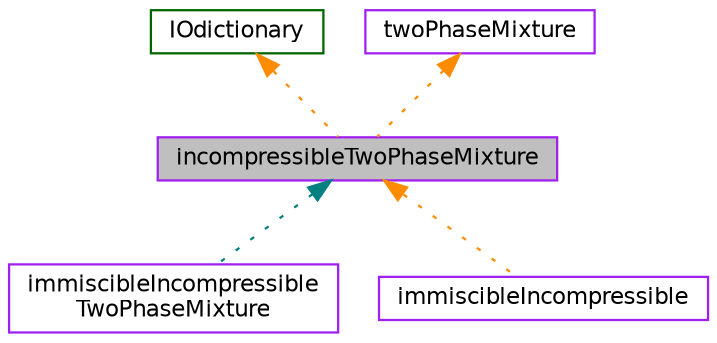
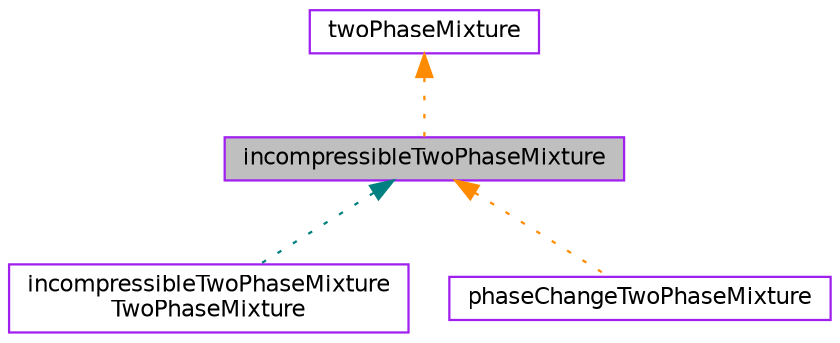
  digraph {
    node [color=purple fontname=Helvetica fontsize=10 shape=record]
    edge [color=darkorange dir=back fontname=Helvetica fontsize=10 labelfontname=Helvetica labelfontsize=10 style=dotted]
    n1 [fillcolor=grey75 fontcolor=black height=0.2 label=incompressibleTwoPhaseMixture style=filled width=0.4]
-   n2 [height=0.2 label="immiscibleIncompressible\lTwoPhaseMixture" width=0.4]
-   n3 [height=0.2 label=immiscibleIncompressible width=0.4]
-   n4 [color=darkgreen height=0.2 label=IOdictionary width=0.4]
+   n2 [height=0.2 label="incompressibleTwoPhaseMixture\lTwoPhaseMixture" width=0.4]
+   n3 [height=0.2 label=phaseChangeTwoPhaseMixture width=0.4]
    n5 [height=0.2 label=twoPhaseMixture width=0.4]
    n1 -> n2 [color=teal]
    n1 -> n3
-   n4 -> n1
    n5 -> n1
  }
